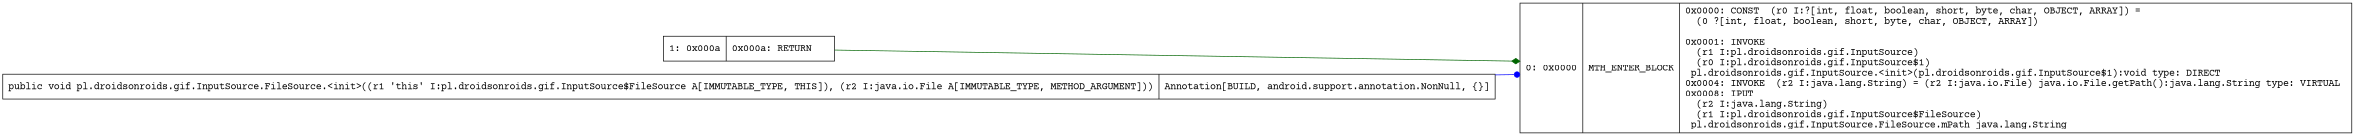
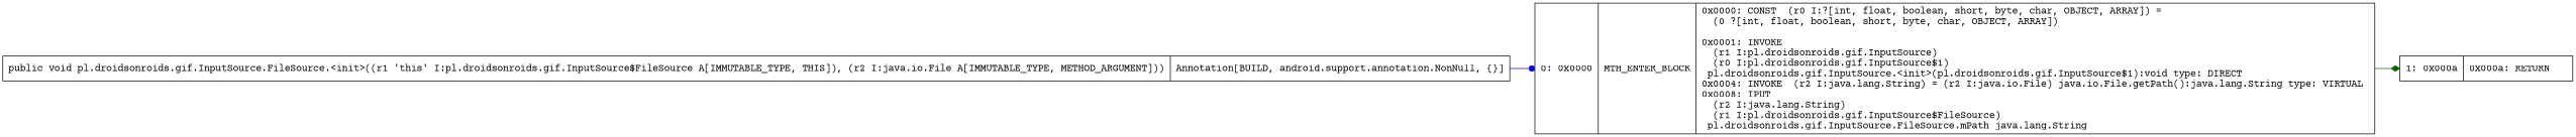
  digraph {
    rankdir=LR
    fontname="Courier Prime"
    node [shape=record fontname="Courier Prime"]
    edge [fontname="Courier Prime"]
    n1 [label="{0\:\ 0x0000|MTH_ENTER_BLOCK\l|0x0000: CONST  (r0 I:?[int, float, boolean, short, byte, char, OBJECT, ARRAY]) = \l  (0 ?[int, float, boolean, short, byte, char, OBJECT, ARRAY])\l \l0x0001: INVOKE  \l  (r1 I:pl.droidsonroids.gif.InputSource)\l  (r0 I:pl.droidsonroids.gif.InputSource$1)\l pl.droidsonroids.gif.InputSource.\<init\>(pl.droidsonroids.gif.InputSource$1):void type: DIRECT \l0x0004: INVOKE  (r2 I:java.lang.String) = (r2 I:java.io.File) java.io.File.getPath():java.lang.String type: VIRTUAL \l0x0008: IPUT  \l  (r2 I:java.lang.String)\l  (r1 I:pl.droidsonroids.gif.InputSource$FileSource)\l pl.droidsonroids.gif.InputSource.FileSource.mPath java.lang.String \l}"]
    n2 [label="{1\:\ 0x000a|0x000a: RETURN   \l}"]
    n3 [label="{public void pl.droidsonroids.gif.InputSource.FileSource.\<init\>((r1 'this' I:pl.droidsonroids.gif.InputSource$FileSource A[IMMUTABLE_TYPE, THIS]), (r2 I:java.io.File A[IMMUTABLE_TYPE, METHOD_ARGUMENT]))  | Annotation[BUILD, android.support.annotation.NonNull, \{\}]\l}"]
-   n2 -> n1 [color=darkgreen arrowhead=diamond]
+   n1 -> n2 [color=darkgreen arrowhead=diamond]
    n3 -> n1 [color=blue arrowhead=dot]
  }
